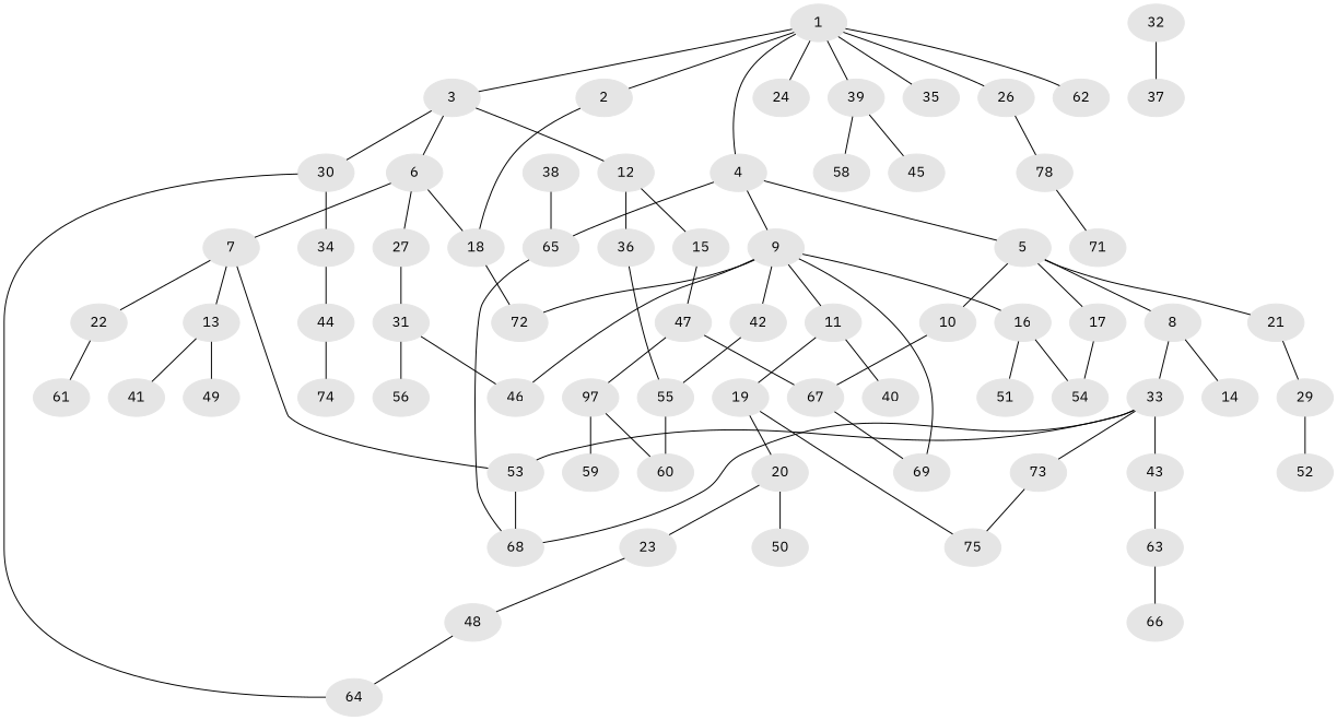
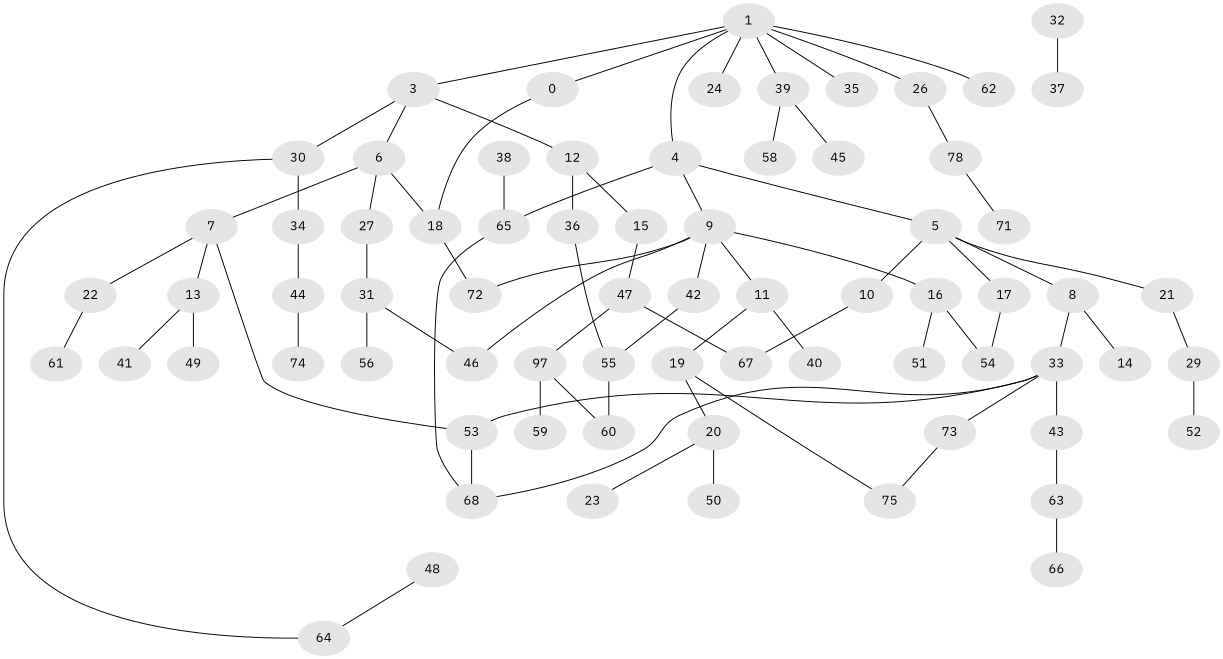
  graph {
    fontname="IBM Plex Sans"
    node [color=gray90 fontname="IBM Plex Sans" style=filled]
    edge [fontname="IBM Plex Sans" weight=1.0]
    1
-   2
+   2 [label=0]
    3
    4
    24
    26
    35
    39
    62
    18
    6
    12
    30
    5
    9
    65
    n17 [label=78]
    45
    58
    72
    7
    27
    15
    36
    34
    64
    8
    10
    17
    21
    11
    16
    42
    46
-   69
    68
    14
    33
    67
    54
    29
    13
    22
    53
    31
    41
    49
    61
    43
    73
    19
    40
    51
    55
    20
    75
    47
    n58 [label=97]
    23
    50
    48
    52
    32
    37
    38
    71
    56
    44
    63
    74
    60
    66
    59
    1 -- 2
    1 -- 3
    1 -- 4
    1 -- 24
    1 -- 26
    1 -- 35
    1 -- 39
    1 -- 62
    2 -- 18
    3 -- 6
    3 -- 12
    3 -- 30
    4 -- 5
    4 -- 9
    4 -- 65
    26 -- n17
    39 -- 45
    39 -- 58
    18 -- 72
    6 -- 18
    6 -- 7
    6 -- 27
    12 -- 15
    12 -- 36
    30 -- 34
    30 -- 64
    5 -- 8
    5 -- 10
    5 -- 17
    5 -- 21
    9 -- 72
    9 -- 11
    9 -- 16
    9 -- 42
    9 -- 46
-   9 -- 69
    65 -- 68
    n17 -- 71
    7 -- 13
    7 -- 22
    7 -- 53
    27 -- 31
    15 -- 47
    36 -- 55
    34 -- 44
    8 -- 14
    8 -- 33
    10 -- 67
    17 -- 54
    21 -- 29
    11 -- 19
    11 -- 40
    16 -- 54
    16 -- 51
    42 -- 55
    33 -- 68
    33 -- 53
    33 -- 43
    33 -- 73
-   67 -- 69
    29 -- 52
    13 -- 41
    13 -- 49
    22 -- 61
    53 -- 68
    31 -- 46
    31 -- 56
    43 -- 63
    73 -- 75
    19 -- 20
    19 -- 75
    55 -- 60
    20 -- 23
    20 -- 50
    47 -- 67
    47 -- n58
    n58 -- 60
    n58 -- 59
-   23 -- 48
    48 -- 64
    32 -- 37
    38 -- 65
    44 -- 74
    63 -- 66
  }
